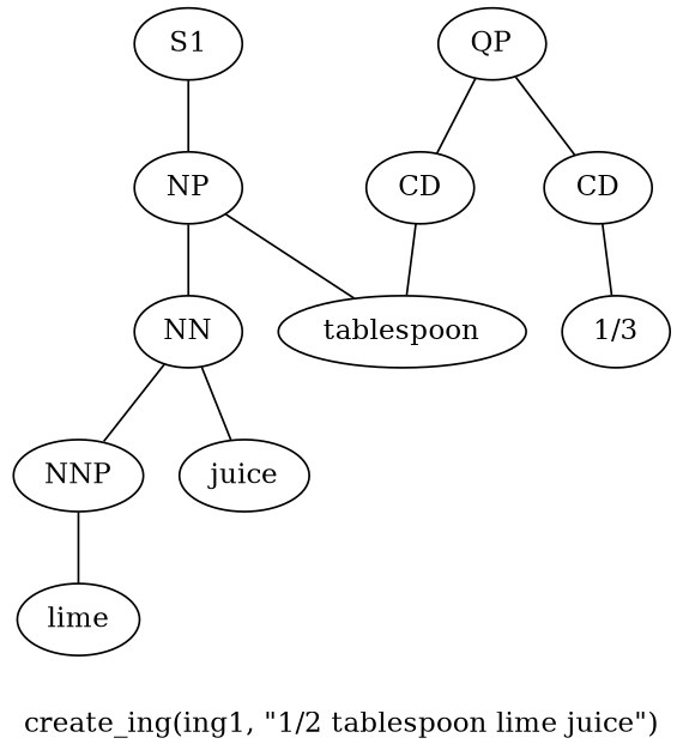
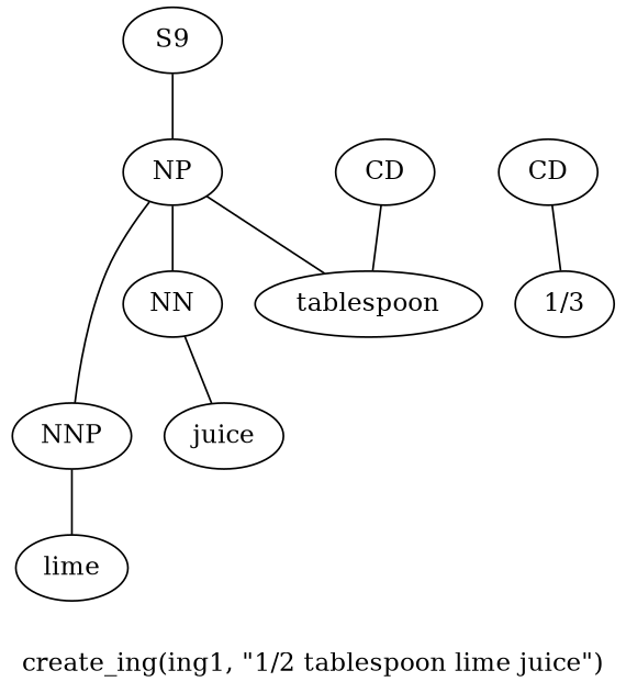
  graph {
    label="create_ing(ing1, \"1/2 tablespoon lime juice\")"
-   n1 [label=S1]
+   n1 [label=S9]
    n2 [label=NP]
    n3 [label=NNP]
    n4 [label=NN]
    n5 [label=tablespoon]
-   n6 [label=QP]
    n7 [label=CD]
    n8 [label=CD]
    n9 [label=lime]
    n10 [label=juice]
    n11 [label="1/3"]
    n1 -- n2
-   n4 -- n3
+   n2 -- n3
    n2 -- n4
    n2 -- n5
    n3 -- n9
    n4 -- n10
-   n6 -- n7
-   n6 -- n8
    n7 -- n11
    n8 -- n5
  }
